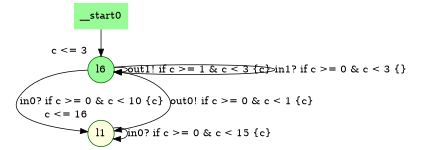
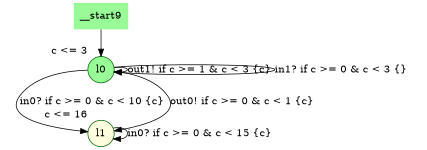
  digraph {
    node [color=darkgreen fillcolor=palegreen shape=circle style=filled margin=0]
-   __start0 [color=red shape=none margin=""]
-   n2 [label=l6 xlabel="c <= 3"]
+   __start0 [color=red shape=none label=__start9 margin=""]
+   n2 [label=l0 xlabel="c <= 3"]
    n3 [fillcolor=lightyellow label=l1 xlabel="c <= 16"]
    __start0 -> n2
    n2 -> n2 [label="out1! if c >= 1 & c < 3 {c} "]
    n2 -> n2 [label="in1? if c >= 0 & c < 3 {} "]
    n2 -> n3 [label="in0? if c >= 0 & c < 10 {c} "]
    n2 -> n3 [label="out0! if c >= 0 & c < 1 {c} "]
    n3 -> n3 [label="in0? if c >= 0 & c < 15 {c} "]
  }
